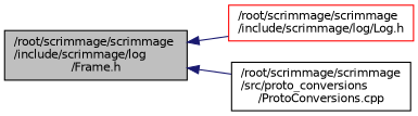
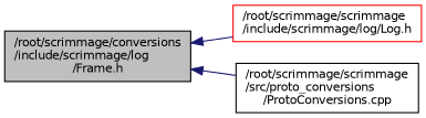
  digraph {
    rankdir=LR
    node [color=black fillcolor=white fontname=Helvetica fontsize=10 shape=record style=filled]
    edge [color=midnightblue dir=back fontname=Helvetica fontsize=10 labelfontname=Helvetica labelfontsize=10 style=solid]
-   n1 [fillcolor=grey75 fontcolor=black height=0.2 label="/root/scrimmage/scrimmage\l/include/scrimmage/log\l/Frame.h" width=0.4]
+   n1 [fillcolor=grey75 fontcolor=black height=0.2 label="/root/scrimmage/conversions\l/include/scrimmage/log\l/Frame.h" width=0.4]
    n2 [color=red height=0.2 label="/root/scrimmage/scrimmage\l/include/scrimmage/log/Log.h" width=0.4]
    n3 [height=0.2 label="/root/scrimmage/scrimmage\l/src/proto_conversions\l/ProtoConversions.cpp" width=0.4]
    n1 -> n2
    n1 -> n3
  }
